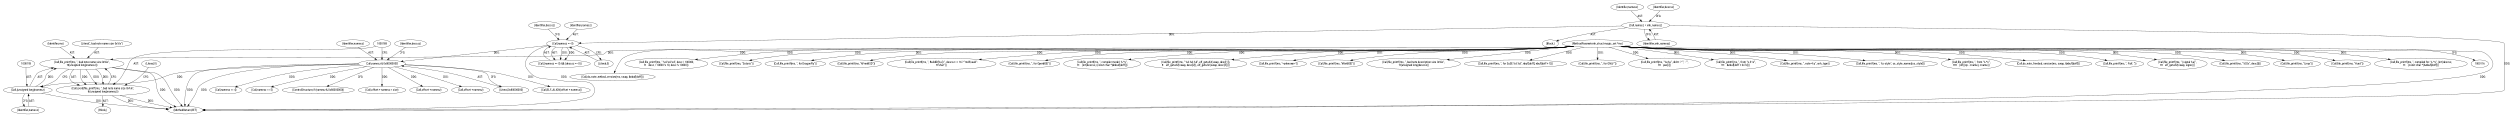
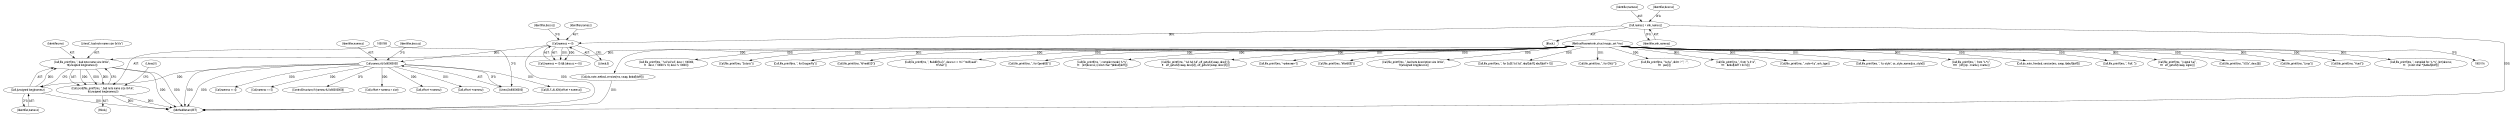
  digraph {
    fontname="Roboto Condensed"
    node [fontname="Roboto Condensed"]
    edge [fontname="Roboto Condensed"]
    n1 [label="(Call,file_printf(ms, \", bad note name size 0x%lx\",\n \t\t(unsigned long)namesz))"]
    n2 [label="(Call,(unsigned long)namesz)"]
    n3 [label="(Call,(void)file_printf(ms, \", bad note name size 0x%lx\",\n \t\t(unsigned long)namesz))"]
    n4 [label="(MethodReturn,RET)"]
    n5 [label="(Identifier,namesz)"]
    n6 [label="(Block,)"]
    n7 [label="(MethodParameterIn,struct magic_set *ms)"]
    n8 [label="(Call,file_printf(ms, \" %d.%d.%d\", desc / 100000,\n\t\t    desc / 10000 % 10, desc % 10000))"]
    n9 [label="(Call,file_printf(ms, \"Solaris\"))"]
    n10 [label="(Call,file_printf(ms, \", for DragonFly\"))"]
    n11 [label="(Call,file_printf(ms, \"kFreeBSD\"))"]
    n12 [label="(Call,file_printf(ms, \", BuildID[%s]=\", descsz == 16 ? \"md5/uuid\" :\n\t\t\"sha1\"))"]
    n13 [label="(Call,file_printf(ms, \", for OpenBSD\"))"]
    n14 [label="(Call,file_printf(ms, \", compiler model: %.*s\",\n\t\t\t    (int)descsz, (const char *)&nbuf[doff]))"]
    n15 [label="(Call,file_printf(ms, \" %d.%d.%d\", elf_getu32(swap, desc[1]),\n\t\t    elf_getu32(swap, desc[2]), elf_getu32(swap, desc[3])))"]
    n16 [label="(Call,file_printf(ms, \"<unknown>\"))"]
    n17 [label="(Call,file_printf(ms, \"kNetBSD\"))"]
    n18 [label="(Call,file_printf(ms, \", bad note description size 0x%lx\",\n \t\t(unsigned long)descsz))"]
    n19 [label="(Call,file_printf(ms, \", for SuSE %d.%d\", nbuf[doff], nbuf[doff + 1]))"]
    n20 [label="(Call,do_note_netbsd_version(ms, swap, &nbuf[doff]))"]
    n21 [label="(Call,file_printf(ms, \", for GNU/\"))"]
    n22 [label="(Call,file_printf(ms, \"%s%s\", did++ ? \",\" : \"\",\n\t\t\t    pax[i]))"]
    n23 [label="(Call,file_printf(ms, \", from '%.31s'\",\n\t\t\t    &nbuf[doff + 0x7c]))"]
    n24 [label="(Call,file_printf(ms, \", note=%u\", xnh_type))"]
    n25 [label="(Call,file_printf(ms, \", %s-style\", os_style_names[os_style]))"]
    n26 [label="(Call,file_printf(ms, \", from '%.*s'\",\n\t\t\t\t    (int)(cp - cname), cname))"]
    n27 [label="(Call,do_note_freebsd_version(ms, swap, &nbuf[doff]))"]
    n28 [label="(Call,file_printf(ms, \", PaX: \"))"]
    n29 [label="(Call,file_printf(ms, \" (signal %u)\",\n\t\t\t    elf_getu32(swap, signo)))"]
    n30 [label="(Call,file_printf(ms, \"%02x\", desc[i]))"]
    n31 [label="(Call,file_printf(ms, \"Linux\"))"]
    n32 [label="(Call,file_printf(ms, \"Hurd\"))"]
    n33 [label="(Call,file_printf(ms, \", compiled for: %.*s\", (int)descsz,\n\t\t\t    (const char *)&nbuf[doff]))"]
    1000116
    n35 [label="(Call,namesz & 0x80000000)"]
    n36 [label="(Literal,0x80000000)"]
    n37 [label="(Call,ELF_ALIGN(offset + namesz))"]
    n38 [label="(Call,namesz == 4)"]
    n39 [label="(Call,namesz == 5)"]
    n40 [label="(ControlStructure,if (namesz & 0x80000000))"]
    n41 [label="(Call,offset + namesz > size)"]
    n42 [label="(Call,offset + namesz)"]
    n43 [label="(Call,offset + namesz)"]
    n44 [label="(Call,namesz == 0)"]
    n45 [label="(Literal,0)"]
    n46 [label="(Call,(namesz == 0) && (descsz == 0))"]
    n47 [label="(Call,namesz = xnh_namesz)"]
    n48 [label="(Identifier,xnh_namesz)"]
    n49 [label="(Block,)"]
    n50 [label="(Literal,\", bad note name size 0x%lx\")"]
    n51 [label="(Identifier,namesz)"]
    n52 [label="(Identifier,descsz)"]
    n53 [label="(Identifier,namesz)"]
    n54 [label="(Literal,0)"]
    n55 [label="(Identifier,descsz)"]
    n56 [label="(Identifier,namesz)"]
    n57 [label="(Identifier,ms)"]
    n58 [label="(Identifier,descsz)"]
-   1000193
    1000188
    n1 -> n2 [label="CFG: "]
    n1 -> n3 [label="AST: "]
    n1 -> n3 [label="DDG: "]
    n1 -> n3 [label="DDG: "]
    n1 -> n3 [label="DDG: "]
    n1 -> n4 [label="DDG: "]
    n1 -> n4 [label="DDG: "]
    n2 -> n1 [label="AST: "]
    n2 -> n1 [label="DDG: "]
    n2 -> n4 [label="DDG: "]
    n2 -> n5 [label="CFG: "]
    n3 -> n1 [label="CFG: "]
    n3 -> n4 [label="DDG: "]
    n3 -> n4 [label="DDG: "]
    n3 -> n6 [label="AST: "]
    n5 -> n2 [label="AST: "]
    n7 -> n1 [label="DDG: "]
-   n7 -> n4 [label="DDG: "]
+   n20 -> n4 [label="DDG: "]
    n7 -> n8 [label="DDG: "]
    n7 -> n9 [label="DDG: "]
    n7 -> n10 [label="DDG: "]
    n7 -> n11 [label="DDG: "]
    n7 -> n12 [label="DDG: "]
    n7 -> n13 [label="DDG: "]
    n7 -> n14 [label="DDG: "]
    n7 -> n15 [label="DDG: "]
    n7 -> n16 [label="DDG: "]
    n7 -> n17 [label="DDG: "]
    n7 -> n18 [label="DDG: "]
    n7 -> n19 [label="DDG: "]
    n7 -> n20 [label="DDG: "]
    n7 -> n21 [label="DDG: "]
    n7 -> n22 [label="DDG: "]
    n7 -> n23 [label="DDG: "]
    n7 -> n24 [label="DDG: "]
    n7 -> n25 [label="DDG: "]
    n7 -> n26 [label="DDG: "]
    n7 -> n27 [label="DDG: "]
    n7 -> n28 [label="DDG: "]
    n7 -> n29 [label="DDG: "]
    n7 -> n30 [label="DDG: "]
    n7 -> n31 [label="DDG: "]
    n7 -> n32 [label="DDG: "]
    n7 -> n33 [label="DDG: "]
    n7 -> 1000116 [label="CFG: "]
    n35 -> n2 [label="DDG: "]
    n35 -> n4 [label="DDG: "]
    n35 -> n4 [label="DDG: "]
    n35 -> n36 [label="CFG: "]
    n35 -> n37 [label="DDG: "]
    n35 -> n38 [label="DDG: "]
    n35 -> n39 [label="DDG: "]
    n35 -> n40 [label="CFG: "]
    n35 -> n41 [label="DDG: "]
    n35 -> n42 [label="DDG: "]
    n35 -> n43 [label="DDG: "]
    n36 -> n35 [label="AST: "]
    n44 -> n4 [label="DDG: "]
    n44 -> n35 [label="DDG: "]
    n44 -> n45 [label="CFG: "]
    n44 -> n46 [label="AST: "]
    n44 -> n46 [label="DDG: "]
    n44 -> n46 [label="DDG: "]
    n45 -> n44 [label="AST: "]
    n46 -> n44 [label="AST: "]
    n47 -> n4 [label="DDG: "]
    n47 -> n44 [label="DDG: "]
    n47 -> n48 [label="CFG: "]
    n47 -> n49 [label="AST: "]
    n48 -> n47 [label="AST: "]
    n50 -> n1 [label="AST: "]
    n51 -> n47 [label="AST: "]
    n52 -> n35 [label="CFG: "]
    n53 -> n44 [label="AST: "]
    n54 -> n3 [label="CFG: "]
    n55 -> n47 [label="CFG: "]
    n56 -> n35 [label="AST: "]
    n57 -> n1 [label="AST: "]
    n58 -> n44 [label="CFG: "]
-   1000193 -> n2 [label="AST: "]
    1000188 -> n3 [label="AST: "]
-   1000188 -> n35 [label="CFG: "]
+   1000188 -> n36 [label="CFG: "]
  }
